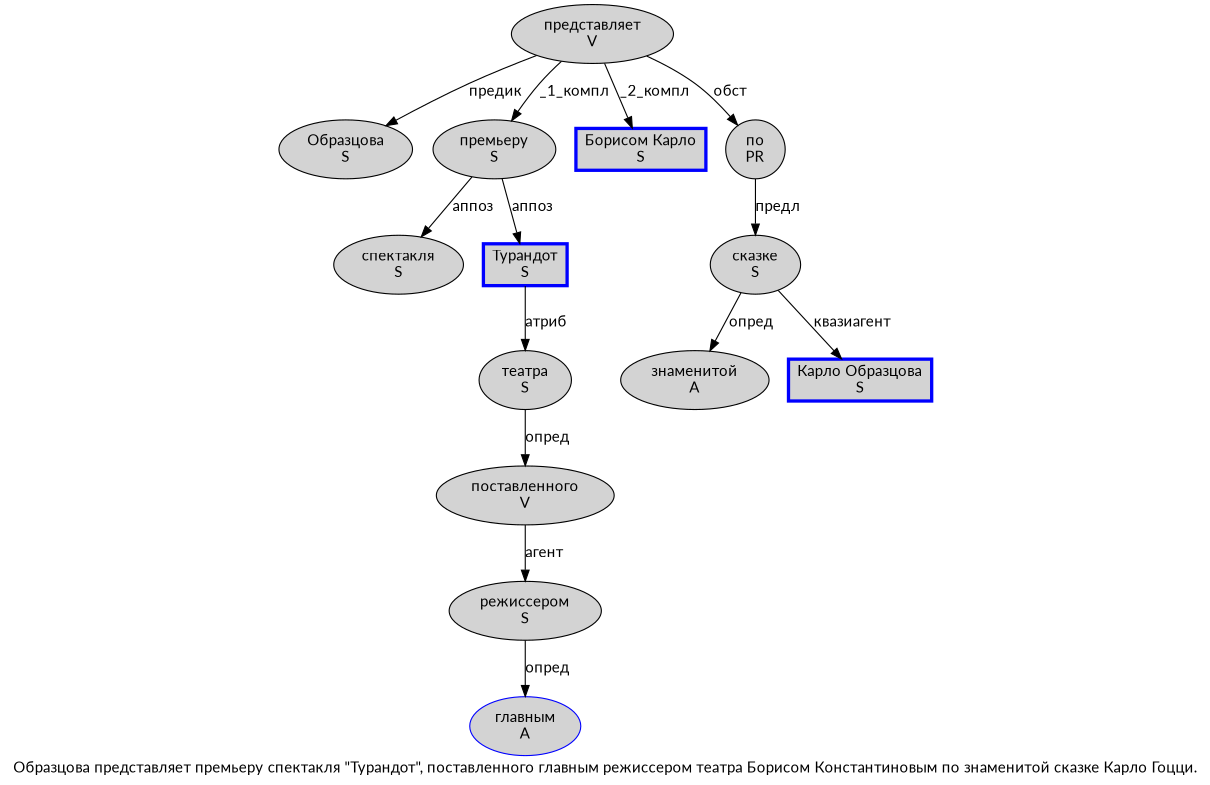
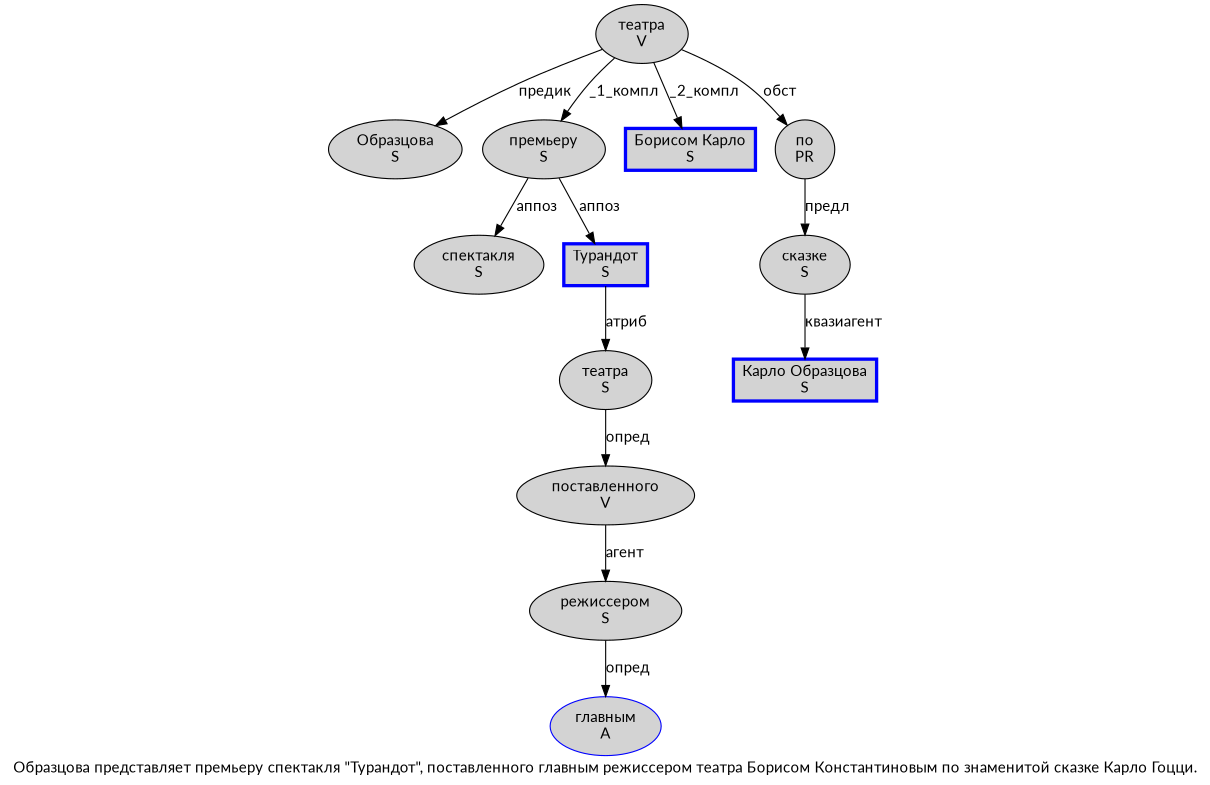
  digraph {
    fontname=Lato
    label="Образцова представляет премьеру спектакля \"Турандот\", поставленного главным режиссером театра Борисом Константиновым по знаменитой сказке Карло Гоцци."
    node [fillcolor=lightgray fontname=Lato penwidth=1 shape=ellipse style=filled]
    edge [fontname=Lato]
    n1 [label="Образцова\nS"]
-   n2 [label="представляет\nV"]
+   n2 [label="театра\nV"]
    n3 [label="премьеру\nS"]
    n4 [color=blue label="Борисом Карло\nS" penwidth=3 shape=box]
    n5 [label="по\nPR"]
    n6 [label="спектакля\nS"]
    n7 [color=blue label="Турандот\nS" penwidth=3 shape=box]
    n8 [label="сказке\nS"]
    n9 [label="театра\nS"]
    n10 [label="поставленного\nV"]
    n11 [label="режиссером\nS"]
    n12 [color=blue label="главным\nA"]
-   n13 [label="знаменитой\nA"]
    n14 [color=blue label="Карло Образцова\nS" penwidth=3 shape=box]
    n2 -> n1 [label="предик"]
    n2 -> n3 [label="_1_компл"]
    n2 -> n4 [label="_2_компл"]
    n2 -> n5 [label="обст"]
    n3 -> n6 [label="аппоз"]
    n3 -> n7 [label="аппоз"]
    n5 -> n8 [label="предл"]
    n7 -> n9 [label="атриб"]
-   n8 -> n13 [label="опред"]
    n8 -> n14 [label="квазиагент"]
    n9 -> n10 [label="опред"]
    n10 -> n11 [label="агент"]
    n11 -> n12 [label="опред"]
  }
